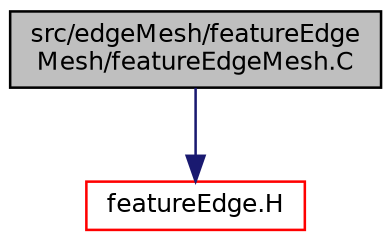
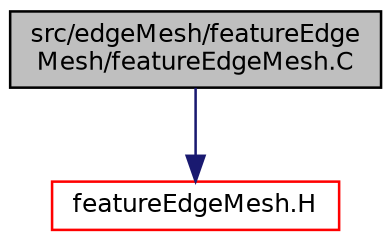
  digraph {
    node [fontname=Helvetica fontsize=10 shape=record]
    n1 [color=black fillcolor=grey75 fontcolor=black height=0.2 label="src/edgeMesh/featureEdge\lMesh/featureEdgeMesh.C" style=filled width=0.4]
-   n2 [color=red height=0.2 label="featureEdge.H" width=0.4]
+   n2 [color=red height=0.2 label="featureEdgeMesh.H" width=0.4]
    n1 -> n2 [color=midnightblue fontname=Helvetica fontsize=10 labelfontname=Helvetica labelfontsize=10 style=solid]
  }
